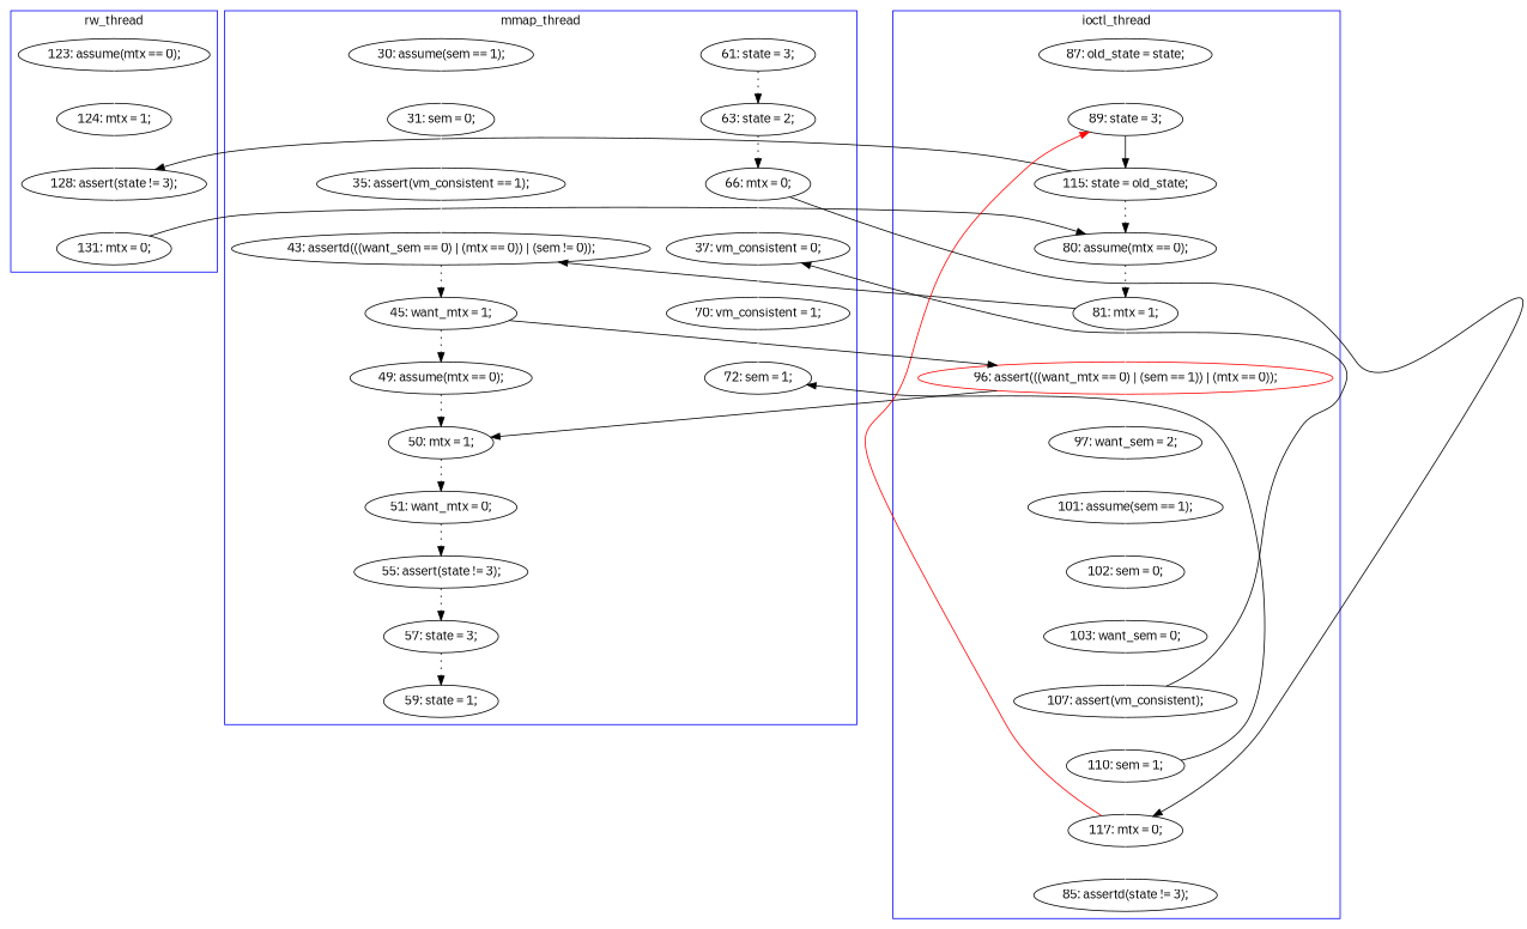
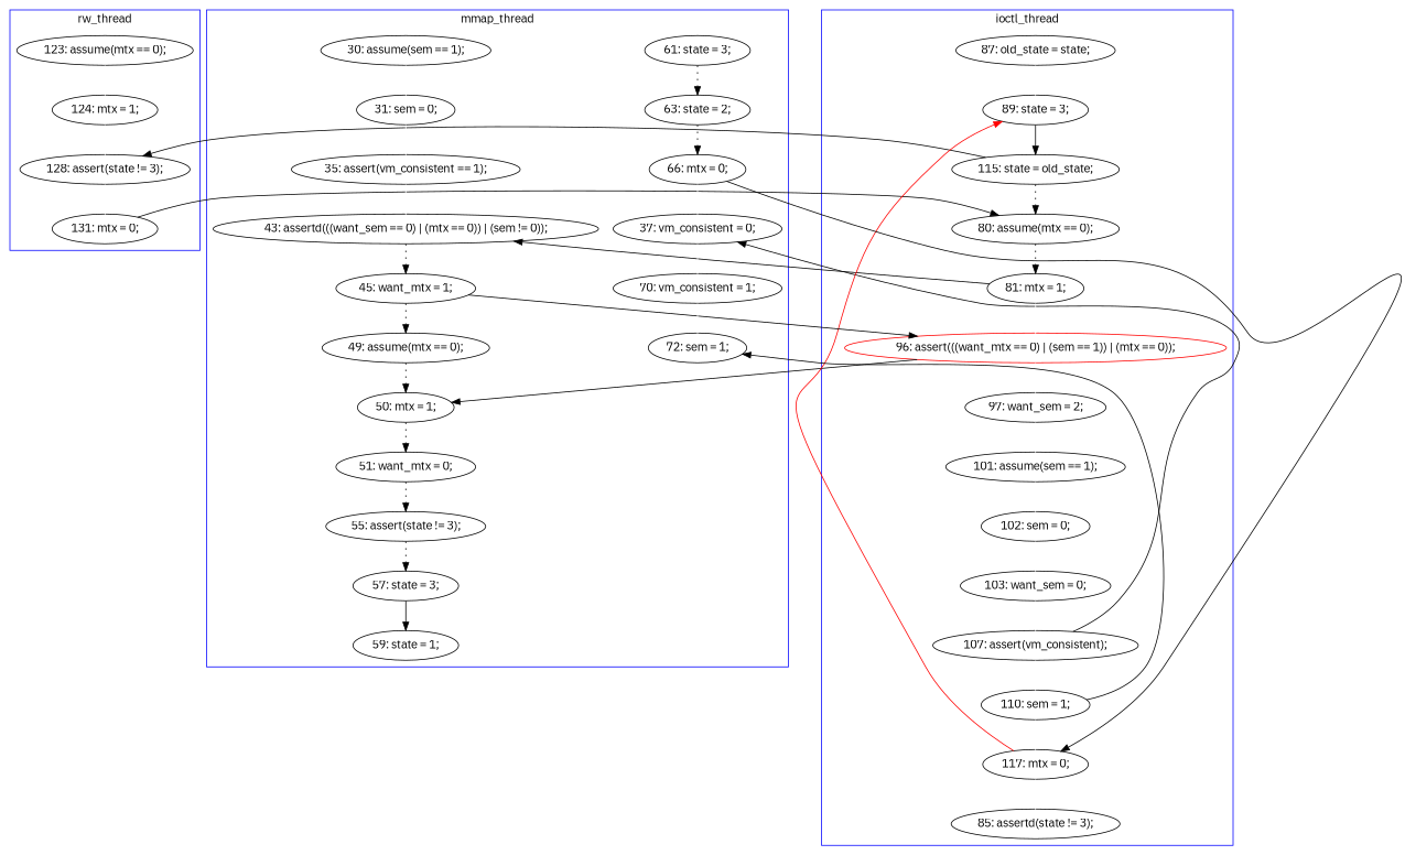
  digraph {
    fontname="IBM Plex Sans"
    node [fontname="IBM Plex Sans"]
    edge [color=black fontname="IBM Plex Sans" style=solid]
    n1 [label="128: assert(state != 3);"]
    n2 [label="131: mtx = 0;"]
    n3 [label="123: assume(mtx == 0);"]
    n4 [label="124: mtx = 1;"]
    n5 [label="115: state = old_state;"]
    n6 [label="103: want_sem = 0;"]
    n7 [label="107: assert(vm_consistent);"]
    n8 [label="81: mtx = 1;"]
    n9 [color=red label="96: assert(((want_mtx == 0) | (sem == 1)) | (mtx == 0));"]
    n10 [label="102: sem = 0;"]
    n11 [label="80: assume(mtx == 0);"]
    n12 [label="117: mtx = 0;"]
    n13 [label="89: state = 3;"]
    n14 [label="101: assume(sem == 1);"]
    n15 [label="87: old_state = state;"]
    n16 [label="110: sem = 1;"]
    n17 [label="97: want_sem = 2;"]
    n18 [label="85: assertd(state != 3);"]
    n19 [label="59: state = 1;"]
    n20 [label="61: state = 3;"]
    n21 [label="50: mtx = 1;"]
    n22 [label="51: want_mtx = 0;"]
    n23 [label="31: sem = 0;"]
    n24 [label="35: assert(vm_consistent == 1);"]
    n25 [label="43: assertd(((want_sem == 0) | (mtx == 0)) | (sem != 0));"]
    n26 [label="49: assume(mtx == 0);"]
    n27 [label="55: assert(state != 3);"]
    n28 [label="45: want_mtx = 1;"]
    n29 [label="66: mtx = 0;"]
    n30 [label="72: sem = 1;"]
    n31 [label="37: vm_consistent = 0;"]
    n32 [label="70: vm_consistent = 1;"]
    n33 [label="30: assume(sem == 1);"]
    n34 [label="57: state = 3;"]
    n35 [label="63: state = 2;"]
    subgraph cluster_1 {
      color=blue
      label=rw_thread
      n1
      n2
      n3
      n4
    }
    subgraph cluster_2 {
      color=blue
      label=ioctl_thread
      n5
      n6
      n7
      n8
      n9
      n10
      n11
      n12
      n13
      n14
      n15
      n16
      n17
      n18
    }
    subgraph cluster_3 {
      color=blue
      label=mmap_thread
      n19
      n20
      n21
      n22
      n23
      n24
      n25
      n26
      n27
      n28
      n29
      n30
      n31
      n32
      n33
      n34
      n35
    }
    n1 -> n2 [color=white]
    n2 -> n11 [constraint=false]
    n3 -> n4 [color=white]
    n4 -> n1 [color=white]
    n5 -> n1 [constraint=false]
    n5 -> n11 [style=dotted]
    n6 -> n7 [color=white]
    n7 -> n16 [color=white]
    n7 -> n31 [constraint=false]
    n8 -> n9 [color=white]
    n8 -> n25 [constraint=false]
    n9 -> n17 [color=white]
    n9 -> n21 [constraint=false]
    n10 -> n6 [color=white]
    n11 -> n8 [style=dotted]
    n12 -> n13 [color=red constraint=false]
    n12 -> n18 [color=white]
    n13 -> n5
    n14 -> n10 [color=white]
    n15 -> n13 [color=white]
    n16 -> n12 [color=white]
    n16 -> n30 [constraint=false]
    n17 -> n14 [color=white]
    n20 -> n35 [style=dotted]
    n21 -> n22 [style=dotted]
    n22 -> n27 [style=dotted]
    n23 -> n24 [color=white]
    n24 -> n25 [color=white]
    n25 -> n28 [style=dotted]
    n26 -> n21 [style=dotted]
    n27 -> n34 [style=dotted]
    n28 -> n9 [constraint=false]
    n28 -> n26 [style=dotted]
    n29 -> n12 [constraint=false]
    n29 -> n31 [color=white]
    n31 -> n32 [color=white]
    n32 -> n30 [color=white]
    n33 -> n23 [color=white]
-   n34 -> n19 [style=dotted]
+   n34 -> n19
    n35 -> n29 [style=dotted]
  }
